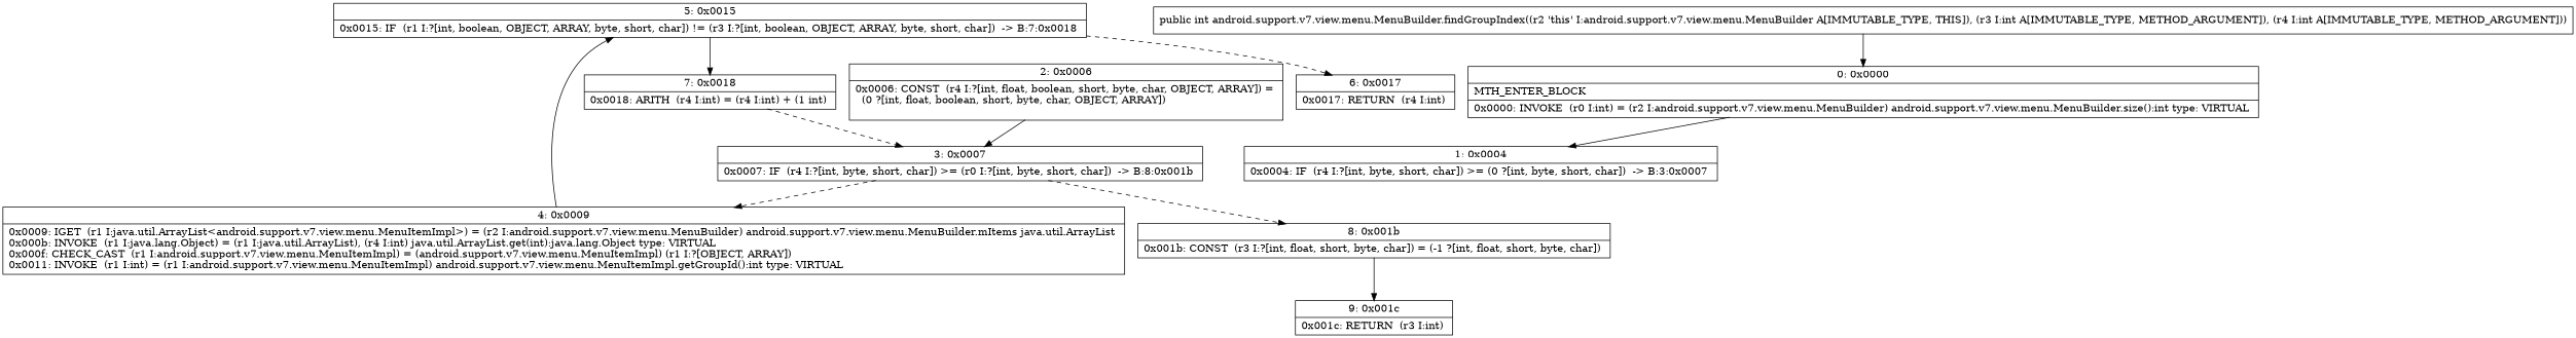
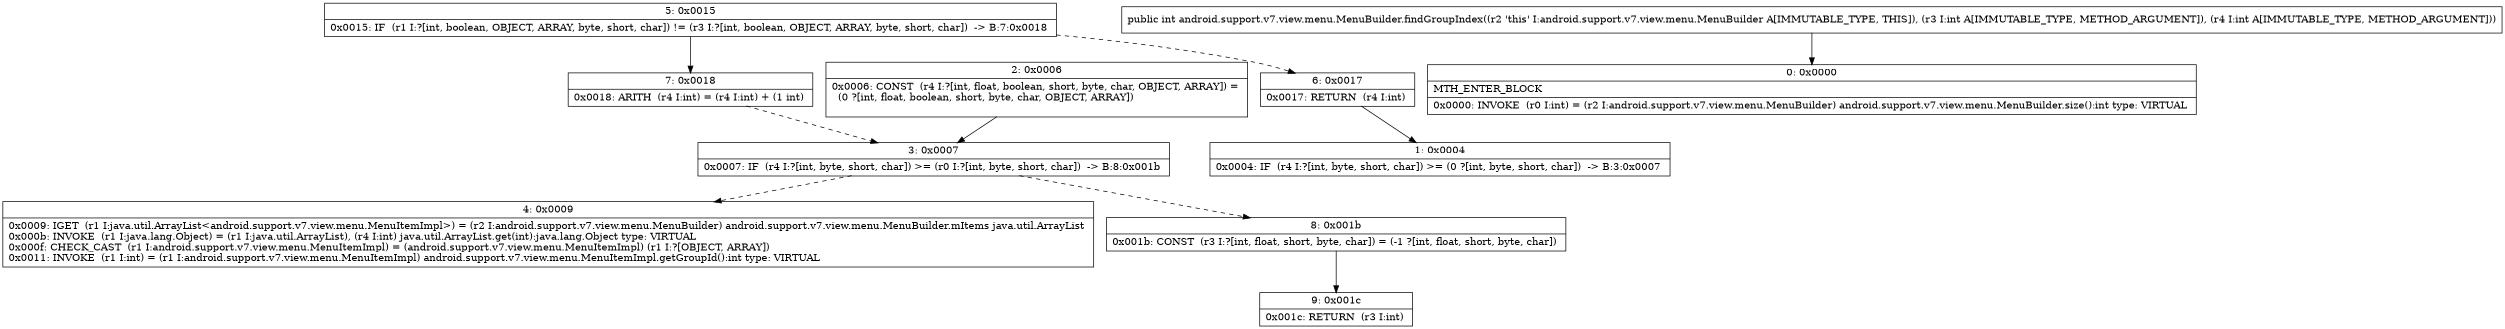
  digraph {
    node [shape=record]
    n1 [label="{0\:\ 0x0000|MTH_ENTER_BLOCK\l|0x0000: INVOKE  (r0 I:int) = (r2 I:android.support.v7.view.menu.MenuBuilder) android.support.v7.view.menu.MenuBuilder.size():int type: VIRTUAL \l}"]
    n2 [label="{1\:\ 0x0004|0x0004: IF  (r4 I:?[int, byte, short, char]) \>= (0 ?[int, byte, short, char])  \-\> B:3:0x0007 \l}"]
    n3 [label="{2\:\ 0x0006|0x0006: CONST  (r4 I:?[int, float, boolean, short, byte, char, OBJECT, ARRAY]) = \l  (0 ?[int, float, boolean, short, byte, char, OBJECT, ARRAY])\l \l}"]
    n4 [label="{3\:\ 0x0007|0x0007: IF  (r4 I:?[int, byte, short, char]) \>= (r0 I:?[int, byte, short, char])  \-\> B:8:0x001b \l}"]
    n5 [label="{4\:\ 0x0009|0x0009: IGET  (r1 I:java.util.ArrayList\<android.support.v7.view.menu.MenuItemImpl\>) = (r2 I:android.support.v7.view.menu.MenuBuilder) android.support.v7.view.menu.MenuBuilder.mItems java.util.ArrayList \l0x000b: INVOKE  (r1 I:java.lang.Object) = (r1 I:java.util.ArrayList), (r4 I:int) java.util.ArrayList.get(int):java.lang.Object type: VIRTUAL \l0x000f: CHECK_CAST  (r1 I:android.support.v7.view.menu.MenuItemImpl) = (android.support.v7.view.menu.MenuItemImpl) (r1 I:?[OBJECT, ARRAY]) \l0x0011: INVOKE  (r1 I:int) = (r1 I:android.support.v7.view.menu.MenuItemImpl) android.support.v7.view.menu.MenuItemImpl.getGroupId():int type: VIRTUAL \l}"]
    n6 [label="{8\:\ 0x001b|0x001b: CONST  (r3 I:?[int, float, short, byte, char]) = (\-1 ?[int, float, short, byte, char]) \l}"]
    n7 [label="{5\:\ 0x0015|0x0015: IF  (r1 I:?[int, boolean, OBJECT, ARRAY, byte, short, char]) != (r3 I:?[int, boolean, OBJECT, ARRAY, byte, short, char])  \-\> B:7:0x0018 \l}"]
    n8 [label="{9\:\ 0x001c|0x001c: RETURN  (r3 I:int) \l}"]
    n9 [label="{6\:\ 0x0017|0x0017: RETURN  (r4 I:int) \l}"]
    n10 [label="{7\:\ 0x0018|0x0018: ARITH  (r4 I:int) = (r4 I:int) + (1 int) \l}"]
    n11 [label="{public int android.support.v7.view.menu.MenuBuilder.findGroupIndex((r2 'this' I:android.support.v7.view.menu.MenuBuilder A[IMMUTABLE_TYPE, THIS]), (r3 I:int A[IMMUTABLE_TYPE, METHOD_ARGUMENT]), (r4 I:int A[IMMUTABLE_TYPE, METHOD_ARGUMENT])) }"]
-   n1 -> n2
+   n9 -> n2
    n3 -> n4
    n4 -> n5 [style=dashed]
    n4 -> n6 [style=dashed]
-   n5 -> n7
    n6 -> n8
    n7 -> n9 [style=dashed]
    n7 -> n10
    n10 -> n4 [style=dashed]
    n11 -> n1
  }
